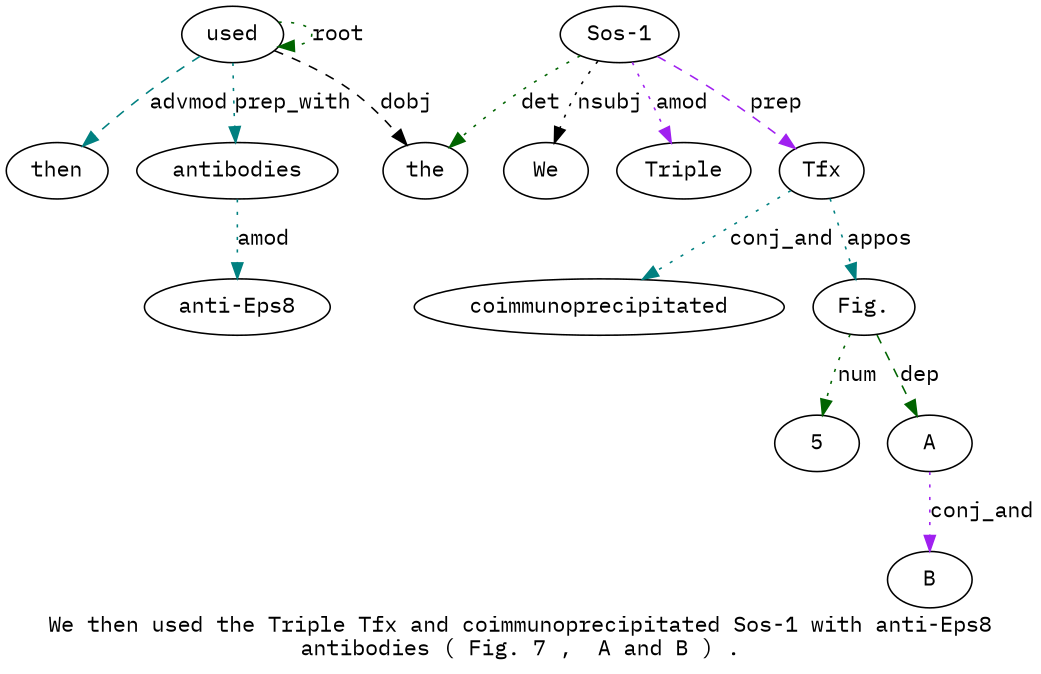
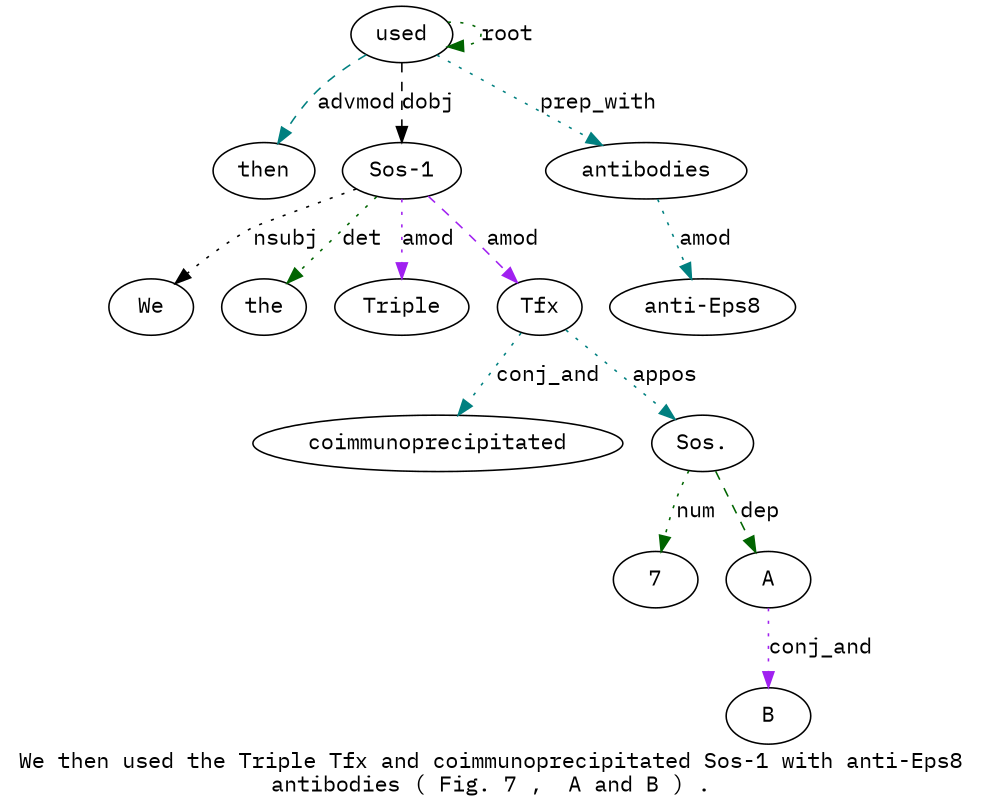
  digraph {
    fontname="IBM Plex Mono"
    label="We then used the Triple Tfx and coimmunoprecipitated Sos-1 with anti-Eps8\nantibodies ( Fig. 7 ,  A and B ) ."
    node [fillcolor=white fontname="IBM Plex Mono" style=filled]
    edge [color=teal fontname="IBM Plex Mono" style=dotted]
    n1 [label=used]
    n2 [label=then]
    n3 [label="Sos-1"]
    n4 [label=antibodies]
    n5 [label=We]
    n6 [label=the]
    n7 [label=Triple]
    n8 [label=Tfx]
    n9 [label="anti-Eps8"]
    n10 [label=coimmunoprecipitated]
-   n11 [label="Fig."]
-   n12 [label=5]
+   n11 [label="Sos."]
+   n12 [label=7]
    n13 [label=A]
    n14 [label=B]
    n1 -> n1 [color=darkgreen label=root]
    n1 -> n2 [label=advmod style=dashed]
-   n1 -> n6 [color=black label=dobj style=dashed]
+   n1 -> n3 [color=black label=dobj style=dashed]
    n1 -> n4 [label=prep_with]
    n3 -> n5 [color=black label=nsubj]
    n3 -> n6 [color=darkgreen label=det]
    n3 -> n7 [color=purple label=amod]
-   n3 -> n8 [color=purple label=prep style=dashed]
+   n3 -> n8 [color=purple label=amod style=dashed]
    n4 -> n9 [label=amod]
    n8 -> n10 [label=conj_and]
    n8 -> n11 [label=appos]
    n11 -> n12 [color=darkgreen label=num]
    n11 -> n13 [color=darkgreen label=dep style=dashed]
    n13 -> n14 [color=purple label=conj_and]
  }
